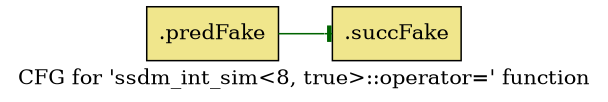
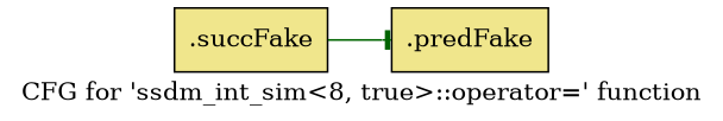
  digraph {
    label="CFG for 'ssdm_int_sim\<8, true\>::operator=' function"
    rankdir=LR
    node [shape=record style=filled fillcolor=khaki]
    n1 [label="{.predFake}"]
    n2 [filename="/media/miguel/NewVolume/Linux/Xilinx/Vitis_HLS/2020.2/include/ap_common.h" label="{.succFake}" linenumber=639]
-   n1 -> n2 [execusionnum=0 filename="/media/miguel/NewVolume/Linux/Xilinx/Vitis_HLS/2020.2/include/ap_common.h" color=darkgreen arrowhead=tee]
+   n2 -> n1 [execusionnum=0 filename="/media/miguel/NewVolume/Linux/Xilinx/Vitis_HLS/2020.2/include/ap_common.h" color=darkgreen arrowhead=tee]
  }
